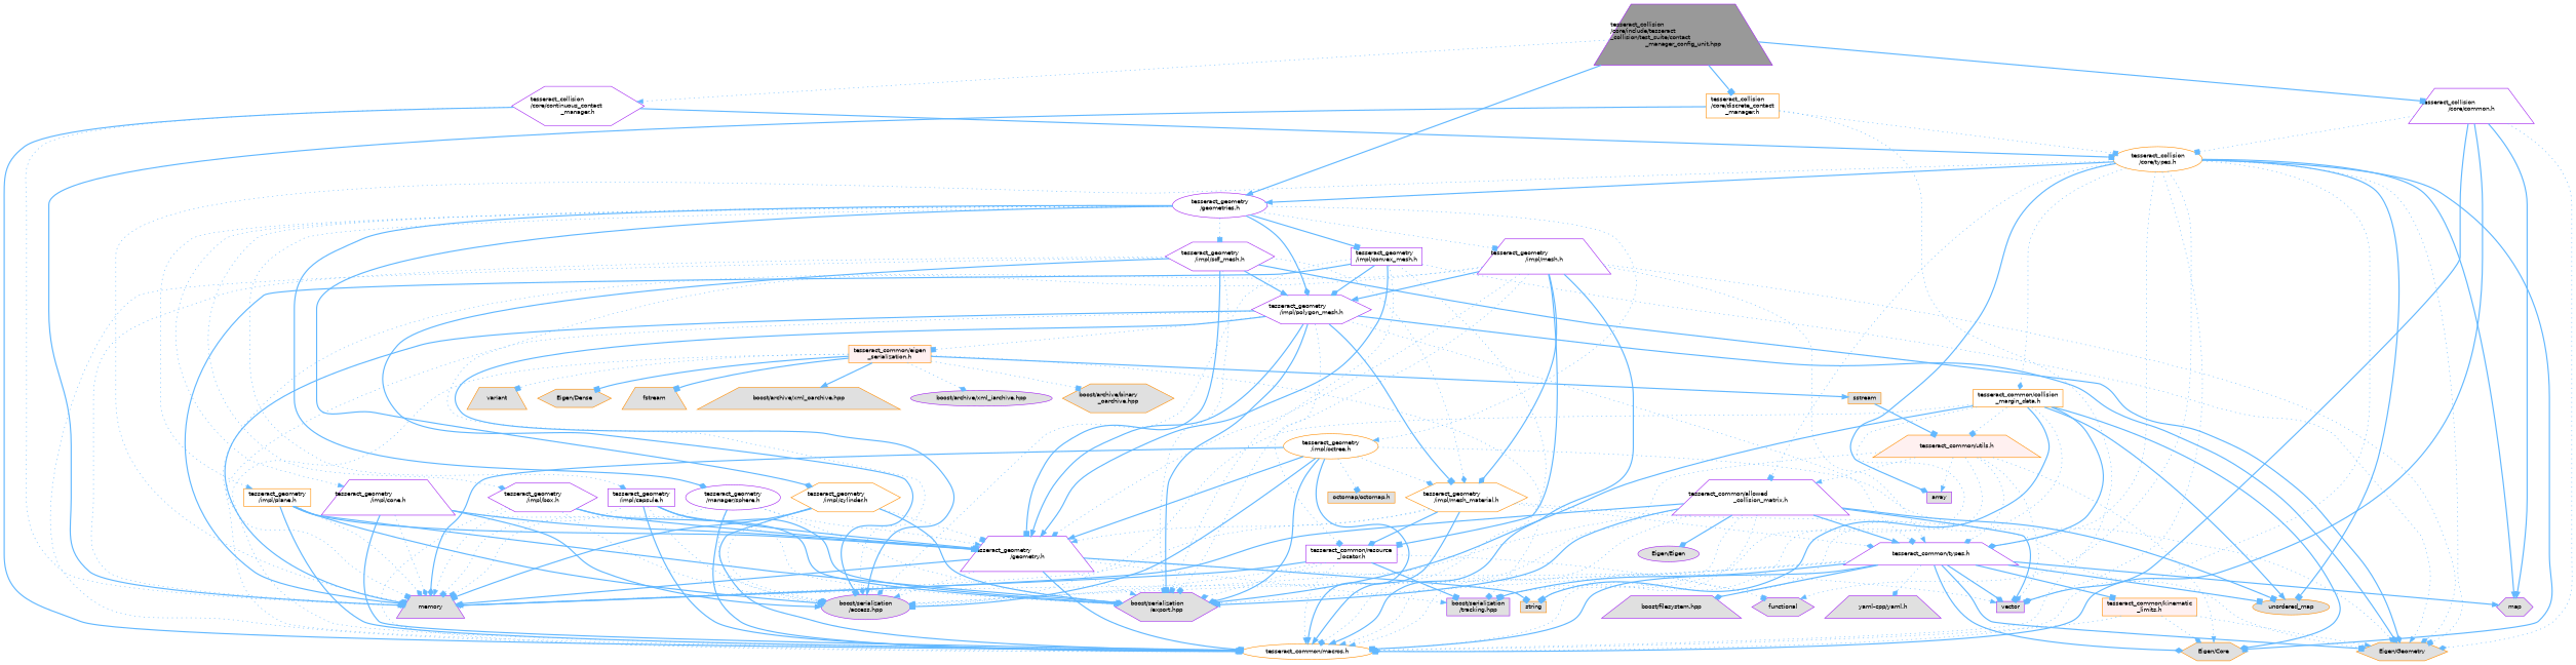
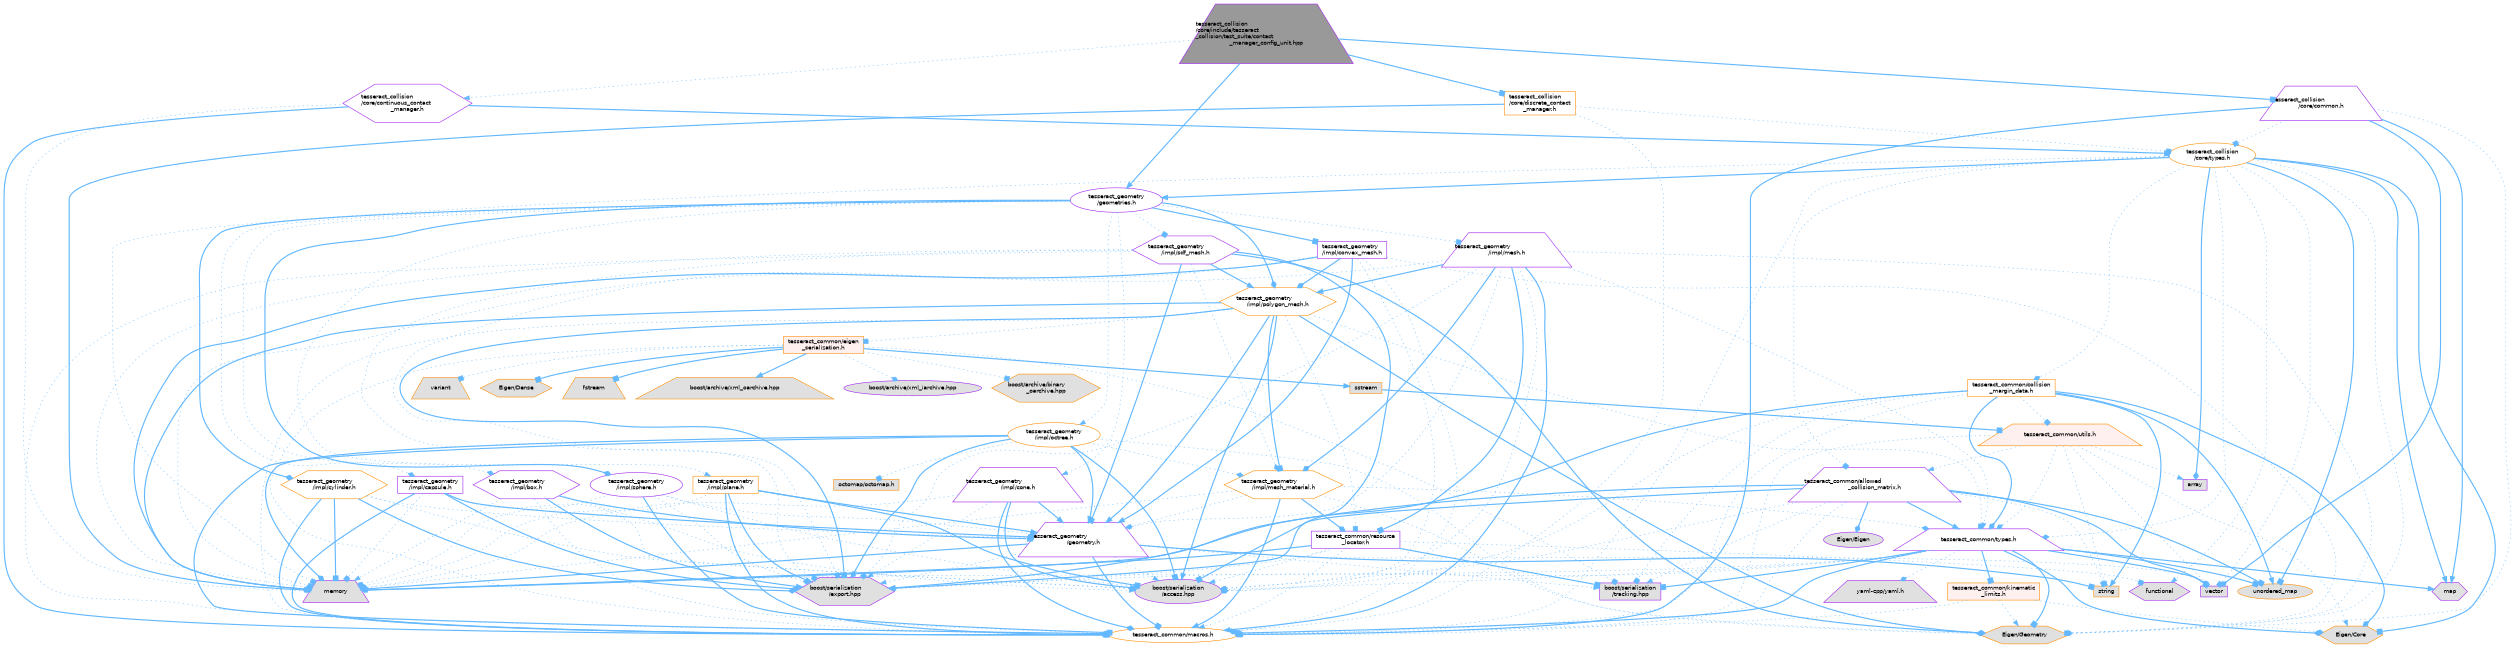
  digraph {
    fontname="DejaVu Sans"
    node [color=purple fillcolor=white fontname="DejaVu Sans" fontsize=10 shape=trapezium style=filled]
    edge [arrowhead=box color=steelblue1 fontname="DejaVu Sans" fontsize=10 labelfontname=Helvetica labelfontsize=10 style=dotted]
    n1 [fillcolor=grey60 fontcolor=black height=0.2 label="tesseract_collision\l/core/include/tesseract\l_collision/test_suite/contact\l_manager_config_unit.hpp" width=0.4]
    n2 [color=darkorange height=0.2 label="tesseract_collision\l/core/discrete_contact\l_manager.h" shape=box width=0.4]
    n3 [height=0.2 label="tesseract_geometry\l/geometries.h" shape=ellipse width=0.4]
    n4 [height=0.2 label="tesseract_collision\l/core/continuous_contact\l_manager.h" shape=hexagon width=0.4]
    n5 [height=0.2 label="tesseract_collision\l/core/common.h" width=0.4]
    n6 [color=darkorange height=0.2 label="tesseract_common/macros.h" shape=ellipse width=0.4]
    n7 [fillcolor="#E0E0E0" height=0.2 label=memory width=0.4]
    n8 [color=darkorange height=0.2 label="tesseract_collision\l/core/types.h" shape=ellipse width=0.4]
    n9 [height=0.2 label="tesseract_geometry\l/impl/box.h" shape=hexagon width=0.4]
    n10 [height=0.2 label="tesseract_geometry\l/impl/capsule.h" shape=box width=0.4]
    n11 [height=0.2 label="tesseract_geometry\l/impl/cone.h" width=0.4]
    n12 [height=0.2 label="tesseract_geometry\l/impl/convex_mesh.h" shape=box width=0.4]
-   n13 [height=0.2 label="tesseract_geometry\l/impl/polygon_mesh.h" shape=hexagon width=0.4]
+   n13 [color=darkorange height=0.2 label="tesseract_geometry\l/impl/polygon_mesh.h" shape=hexagon width=0.4]
    n14 [color=darkorange height=0.2 label="tesseract_geometry\l/impl/cylinder.h" shape=hexagon width=0.4]
    n15 [height=0.2 label="tesseract_geometry\l/impl/mesh.h" width=0.4]
    n16 [color=darkorange height=0.2 label="tesseract_geometry\l/impl/octree.h" shape=ellipse width=0.4]
    n17 [color=darkorange height=0.2 label="tesseract_geometry\l/impl/plane.h" shape=box width=0.4]
    n18 [height=0.2 label="tesseract_geometry\l/impl/sdf_mesh.h" shape=hexagon width=0.4]
-   n19 [height=0.2 label="tesseract_geometry\l/manager/sphere.h" shape=ellipse width=0.4]
+   n19 [height=0.2 label="tesseract_geometry\l/impl/sphere.h" shape=ellipse width=0.4]
    n20 [color=darkorange fillcolor="#E0E0E0" height=0.2 label="Eigen/Geometry" shape=hexagon width=0.4]
    n21 [fillcolor="#E0E0E0" height=0.2 label=vector shape=box width=0.4]
    n22 [fillcolor="#E0E0E0" height=0.2 label=map shape=hexagon width=0.4]
    n23 [color=darkorange fillcolor="#E0E0E0" height=0.2 label="Eigen/Core" shape=hexagon width=0.4]
    n24 [fillcolor="#E0E0E0" height=0.2 label=array shape=box width=0.4]
    n25 [color=darkorange fillcolor="#E0E0E0" height=0.2 label=unordered_map shape=ellipse width=0.4]
    n26 [fillcolor="#E0E0E0" height=0.2 label=functional shape=hexagon width=0.4]
    n27 [height=0.2 label="tesseract_common/types.h" width=0.4]
    n28 [color=darkorange height=0.2 label="tesseract_common/collision\l_margin_data.h" shape=box width=0.4]
    n29 [height=0.2 label="tesseract_common/allowed\l_collision_matrix.h" width=0.4]
    n30 [fillcolor="#E0E0E0" height=0.2 label="boost/serialization\l/access.hpp" shape=ellipse width=0.4]
    n31 [fillcolor="#E0E0E0" height=0.2 label="boost/serialization\l/export.hpp" shape=hexagon width=0.4]
    n32 [fillcolor="#E0E0E0" height=0.2 label="boost/serialization\l/tracking.hpp" shape=box width=0.4]
-   n33 [fillcolor="#E0E0E0" height=0.2 label="boost/filesystem.hpp" width=0.4]
    n34 [fillcolor="#E0E0E0" height=0.2 label="yaml-cpp/yaml.h" width=0.4]
    n35 [color=darkorange fillcolor="#FFF0F0" height=0.2 label="tesseract_common/kinematic\l_limits.h" shape=box width=0.4]
    n36 [color=darkorange fillcolor="#E0E0E0" height=0.2 label=string shape=box width=0.4]
    n37 [color=darkorange fillcolor="#FFF0F0" height=0.2 label="tesseract_common/utils.h" width=0.4]
    n38 [fillcolor="#E0E0E0" height=0.2 label="Eigen/Eigen" shape=ellipse width=0.4]
    n39 [height=0.2 label="tesseract_geometry\l/geometry.h" width=0.4]
    n40 [color=darkorange height=0.2 label="tesseract_geometry\l/impl/mesh_material.h" shape=hexagon width=0.4]
    n41 [height=0.2 label="tesseract_common/resource\l_locator.h" shape=box width=0.4]
    n42 [color=darkorange fillcolor="#FFF0F0" height=0.2 label="tesseract_common/eigen\l_serialization.h" shape=box width=0.4]
    n43 [color=darkorange fillcolor="#E0E0E0" height=0.2 label="octomap/octomap.h" shape=box width=0.4]
    n44 [color=darkorange fillcolor="#E0E0E0" height=0.2 label=variant width=0.4]
    n45 [color=darkorange fillcolor="#E0E0E0" height=0.2 label="Eigen/Dense" shape=hexagon width=0.4]
    n46 [color=darkorange fillcolor="#E0E0E0" height=0.2 label=fstream width=0.4]
    n47 [color=darkorange fillcolor="#E0E0E0" height=0.2 label=sstream shape=box width=0.4]
    n48 [color=darkorange fillcolor="#E0E0E0" height=0.2 label="boost/archive/xml_oarchive.hpp" width=0.4]
    n49 [fillcolor="#E0E0E0" height=0.2 label="boost/archive/xml_iarchive.hpp" shape=ellipse width=0.4]
    n50 [color=darkorange fillcolor="#E0E0E0" height=0.2 label="boost/archive/binary\l_oarchive.hpp" shape=hexagon width=0.4]
    n1 -> n2 [style=bold]
    n1 -> n3 [arrowhead=normal style=bold]
    n1 -> n4 [arrowhead=normal]
    n1 -> n5 [style=bold]
    n2 -> n6 [arrowhead=diamond]
    n2 -> n7 [arrowhead=normal style=bold]
    n2 -> n8
    n3 -> n9 [arrowhead=diamond]
    n3 -> n10 [arrowhead=diamond]
    n3 -> n11 [arrowhead=normal]
    n3 -> n12 [style=bold]
    n3 -> n13 [arrowhead=diamond style=bold]
    n3 -> n14 [arrowhead=diamond style=bold]
    n3 -> n15
    n3 -> n16 [arrowhead=normal]
    n3 -> n17 [arrowhead=normal]
    n3 -> n18
    n3 -> n19 [arrowhead=diamond style=bold]
    n4 -> n6 [arrowhead=normal style=bold]
    n4 -> n7 [arrowhead=diamond]
    n4 -> n8 [style=bold]
    n5 -> n6 [style=bold]
    n5 -> n8
    n5 -> n20 [arrowhead=diamond]
    n5 -> n21 [arrowhead=diamond style=bold]
    n5 -> n22 [arrowhead=normal style=bold]
    n8 -> n3 [arrowhead=normal style=bold]
    n8 -> n6 [arrowhead=diamond]
    n8 -> n7
    n8 -> n20
    n8 -> n21
    n8 -> n22 [arrowhead=normal style=bold]
    n8 -> n23 [style=bold]
    n8 -> n24 [arrowhead=diamond style=bold]
    n8 -> n25 [style=bold]
    n8 -> n26 [arrowhead=normal]
    n8 -> n27 [arrowhead=diamond]
    n8 -> n28 [arrowhead=diamond]
    n8 -> n29
    n9 -> n6 [arrowhead=normal]
    n9 -> n7 [arrowhead=normal]
    n9 -> n30 [arrowhead=normal]
    n9 -> n31 [arrowhead=normal style=bold]
    n9 -> n39 [style=bold]
    n10 -> n6 [arrowhead=normal style=bold]
    n10 -> n7
    n10 -> n30
    n10 -> n31 [arrowhead=diamond style=bold]
    n10 -> n39 [style=bold]
    n11 -> n6 [arrowhead=diamond style=bold]
    n11 -> n7 [arrowhead=diamond]
    n11 -> n30 [arrowhead=normal style=bold]
    n11 -> n31 [arrowhead=normal]
    n11 -> n39 [arrowhead=normal style=bold]
    n12 -> n6
    n12 -> n7 [style=bold]
    n12 -> n13 [arrowhead=diamond style=bold]
    n12 -> n20 [arrowhead=normal]
    n12 -> n30 [arrowhead=diamond]
    n12 -> n31
    n12 -> n39 [arrowhead=normal style=bold]
    n13 -> n6 [arrowhead=normal]
    n13 -> n7 [arrowhead=diamond style=bold]
    n13 -> n20 [arrowhead=diamond style=bold]
    n13 -> n27
    n13 -> n30 [arrowhead=normal style=bold]
    n13 -> n31 [style=bold]
    n13 -> n39 [arrowhead=normal style=bold]
    n13 -> n40 [style=bold]
    n13 -> n41
    n13 -> n42
    n14 -> n6 [style=bold]
    n14 -> n7 [style=bold]
    n14 -> n30 [arrowhead=diamond]
    n14 -> n31 [arrowhead=diamond style=bold]
    n14 -> n39
    n15 -> n6 [arrowhead=normal style=bold]
    n15 -> n7
    n15 -> n13 [arrowhead=normal style=bold]
    n15 -> n20 [arrowhead=diamond]
    n15 -> n27 [arrowhead=normal]
    n15 -> n30 [arrowhead=diamond]
    n15 -> n31
    n15 -> n39 [arrowhead=diamond]
    n15 -> n40 [arrowhead=diamond style=bold]
    n15 -> n41 [style=bold]
    n16 -> n6 [arrowhead=normal style=bold]
    n16 -> n7 [arrowhead=diamond style=bold]
    n16 -> n20 [arrowhead=diamond]
    n16 -> n30 [style=bold]
    n16 -> n31 [arrowhead=diamond style=bold]
    n16 -> n39 [arrowhead=normal style=bold]
    n16 -> n40 [arrowhead=diamond]
    n16 -> n43
    n17 -> n6 [arrowhead=diamond style=bold]
    n17 -> n7 [arrowhead=diamond]
    n17 -> n30 [style=bold]
    n17 -> n31 [arrowhead=normal style=bold]
    n17 -> n39 [arrowhead=normal style=bold]
    n18 -> n6 [arrowhead=normal]
    n18 -> n7
    n18 -> n13 [arrowhead=normal style=bold]
    n18 -> n20 [arrowhead=diamond style=bold]
    n18 -> n30 [style=bold]
    n18 -> n31
    n18 -> n39 [style=bold]
    n18 -> n40 [arrowhead=diamond]
    n19 -> n6 [style=bold]
    n19 -> n7
    n19 -> n30
    n19 -> n31 [arrowhead=diamond]
    n19 -> n39 [arrowhead=normal]
    n27 -> n6 [style=bold]
    n27 -> n7 [arrowhead=diamond]
    n27 -> n20 [style=bold]
    n27 -> n21 [arrowhead=diamond style=bold]
    n27 -> n22 [arrowhead=normal style=bold]
    n27 -> n23 [arrowhead=diamond style=bold]
    n27 -> n25 [style=bold]
    n27 -> n30 [arrowhead=normal]
    n27 -> n31 [arrowhead=normal]
    n27 -> n32 [style=bold]
-   n27 -> n33 [arrowhead=diamond style=bold]
    n27 -> n34 [arrowhead=diamond]
    n27 -> n35 [style=bold]
    n28 -> n6
    n28 -> n23 [arrowhead=diamond style=bold]
    n28 -> n25 [arrowhead=normal style=bold]
    n28 -> n27 [arrowhead=diamond style=bold]
    n28 -> n30
    n28 -> n31 [arrowhead=normal style=bold]
    n28 -> n32
    n28 -> n36 [arrowhead=normal style=bold]
    n28 -> n37
    n29 -> n6 [arrowhead=normal]
    n29 -> n7 [arrowhead=normal style=bold]
    n29 -> n21 [style=bold]
    n29 -> n25 [style=bold]
    n29 -> n27 [arrowhead=normal style=bold]
    n29 -> n30 [arrowhead=normal]
    n29 -> n31 [arrowhead=normal style=bold]
    n29 -> n32 [arrowhead=normal]
    n29 -> n36
    n29 -> n38 [arrowhead=diamond style=bold]
    n35 -> n6
    n35 -> n20 [arrowhead=normal]
    n35 -> n23 [arrowhead=diamond]
    n37 -> n6 [arrowhead=normal]
    n37 -> n21 [arrowhead=diamond]
    n37 -> n23 [arrowhead=normal]
    n37 -> n24 [arrowhead=normal]
    n37 -> n27 [arrowhead=diamond]
    n37 -> n29 [arrowhead=normal]
    n37 -> n36
    n39 -> n6 [style=bold]
    n39 -> n7 [arrowhead=normal style=bold]
    n39 -> n21 [arrowhead=normal]
    n39 -> n30 [arrowhead=normal]
    n39 -> n31 [arrowhead=normal]
    n39 -> n32 [arrowhead=normal]
    n39 -> n36 [style=bold]
    n40 -> n6 [arrowhead=normal style=bold]
    n40 -> n7 [arrowhead=diamond]
    n40 -> n20 [arrowhead=diamond]
    n40 -> n27 [arrowhead=diamond]
    n40 -> n39 [arrowhead=normal]
    n40 -> n41 [arrowhead=diamond style=bold]
    n41 -> n6 [arrowhead=normal]
    n41 -> n7 [arrowhead=diamond style=bold]
    n41 -> n26
    n41 -> n30 [arrowhead=normal]
    n41 -> n31 [arrowhead=diamond]
    n41 -> n32 [style=bold]
    n42 -> n6 [arrowhead=diamond]
    n42 -> n32
    n42 -> n44
    n42 -> n45 [style=bold]
    n42 -> n46 [style=bold]
    n42 -> n47 [arrowhead=normal style=bold]
    n42 -> n48 [arrowhead=normal style=bold]
    n42 -> n49 [arrowhead=diamond]
    n42 -> n50
    n47 -> n37 [style=bold]
  }
